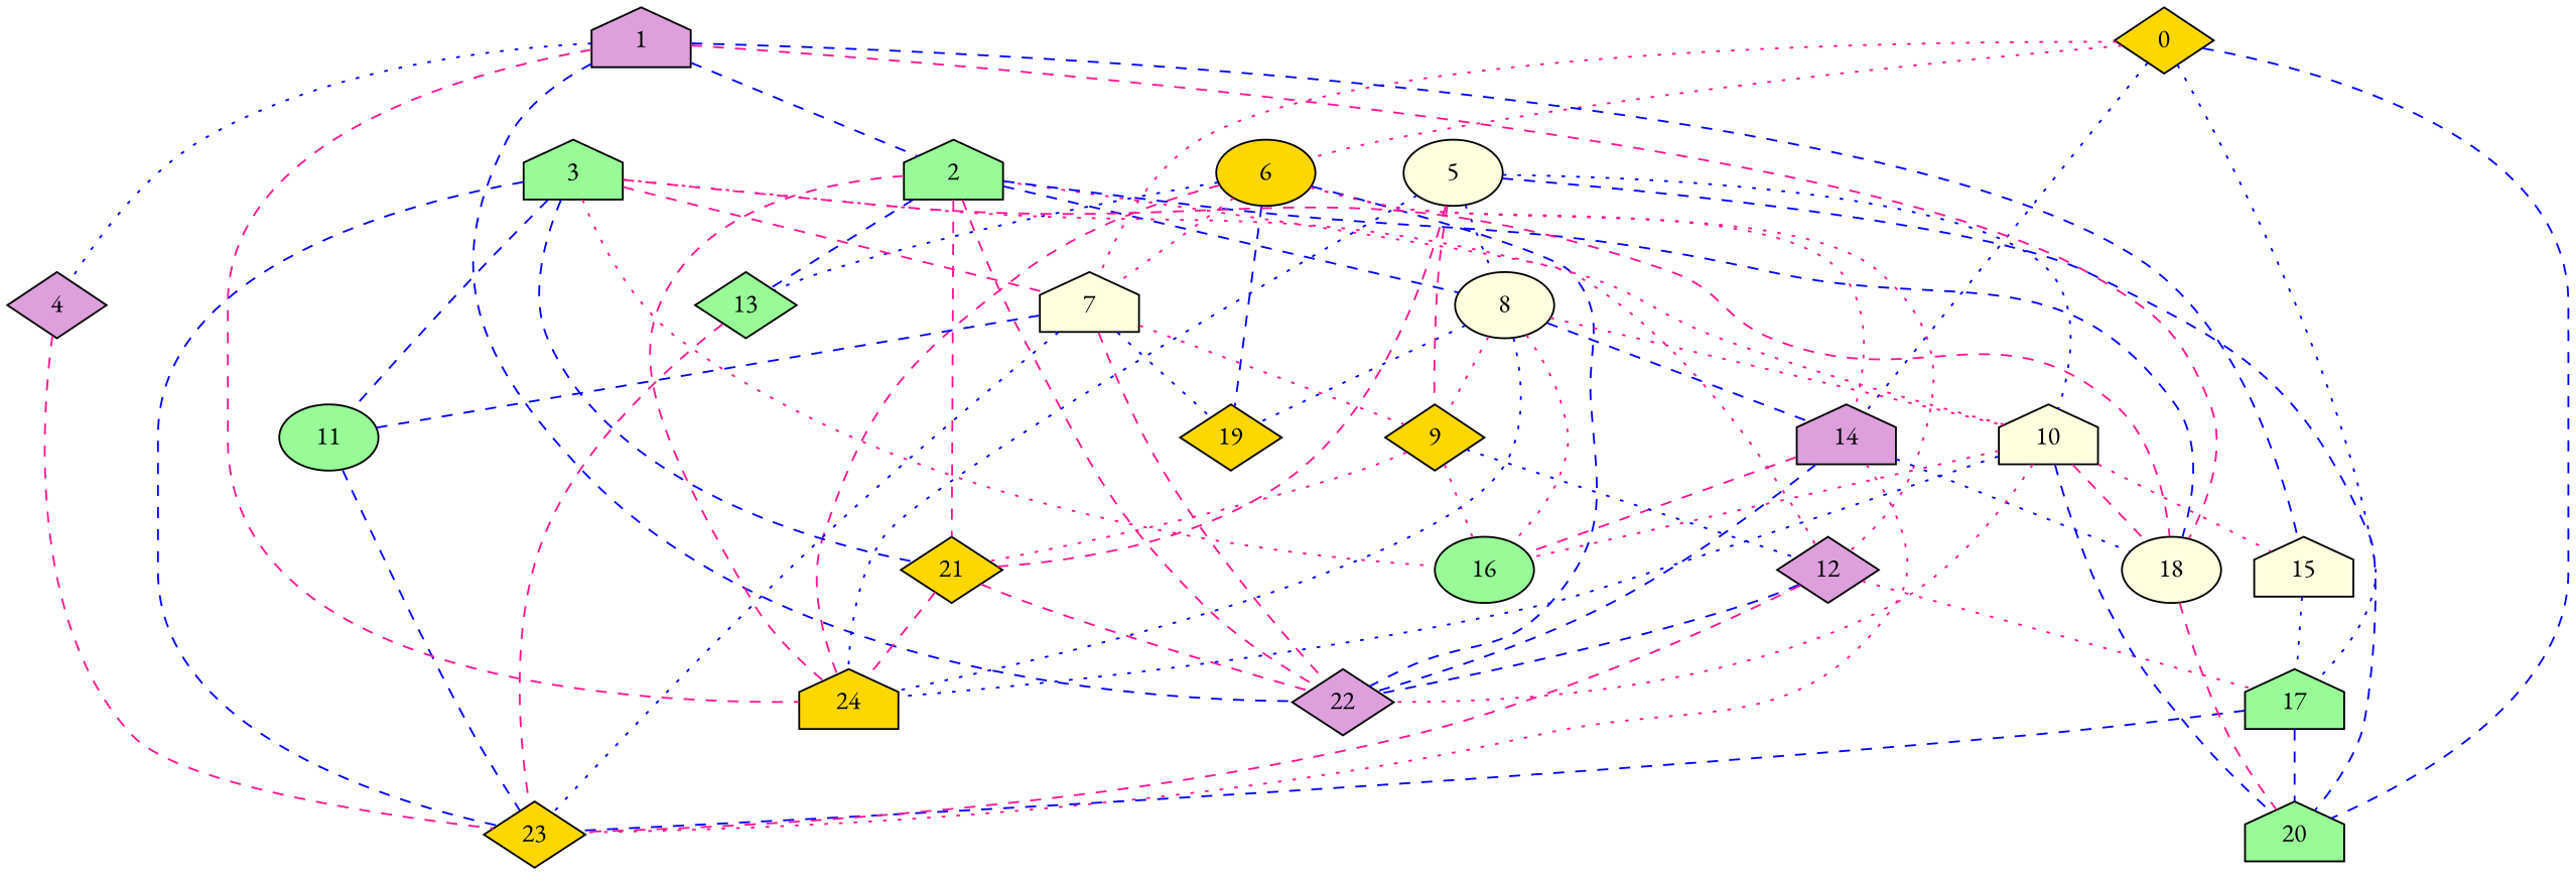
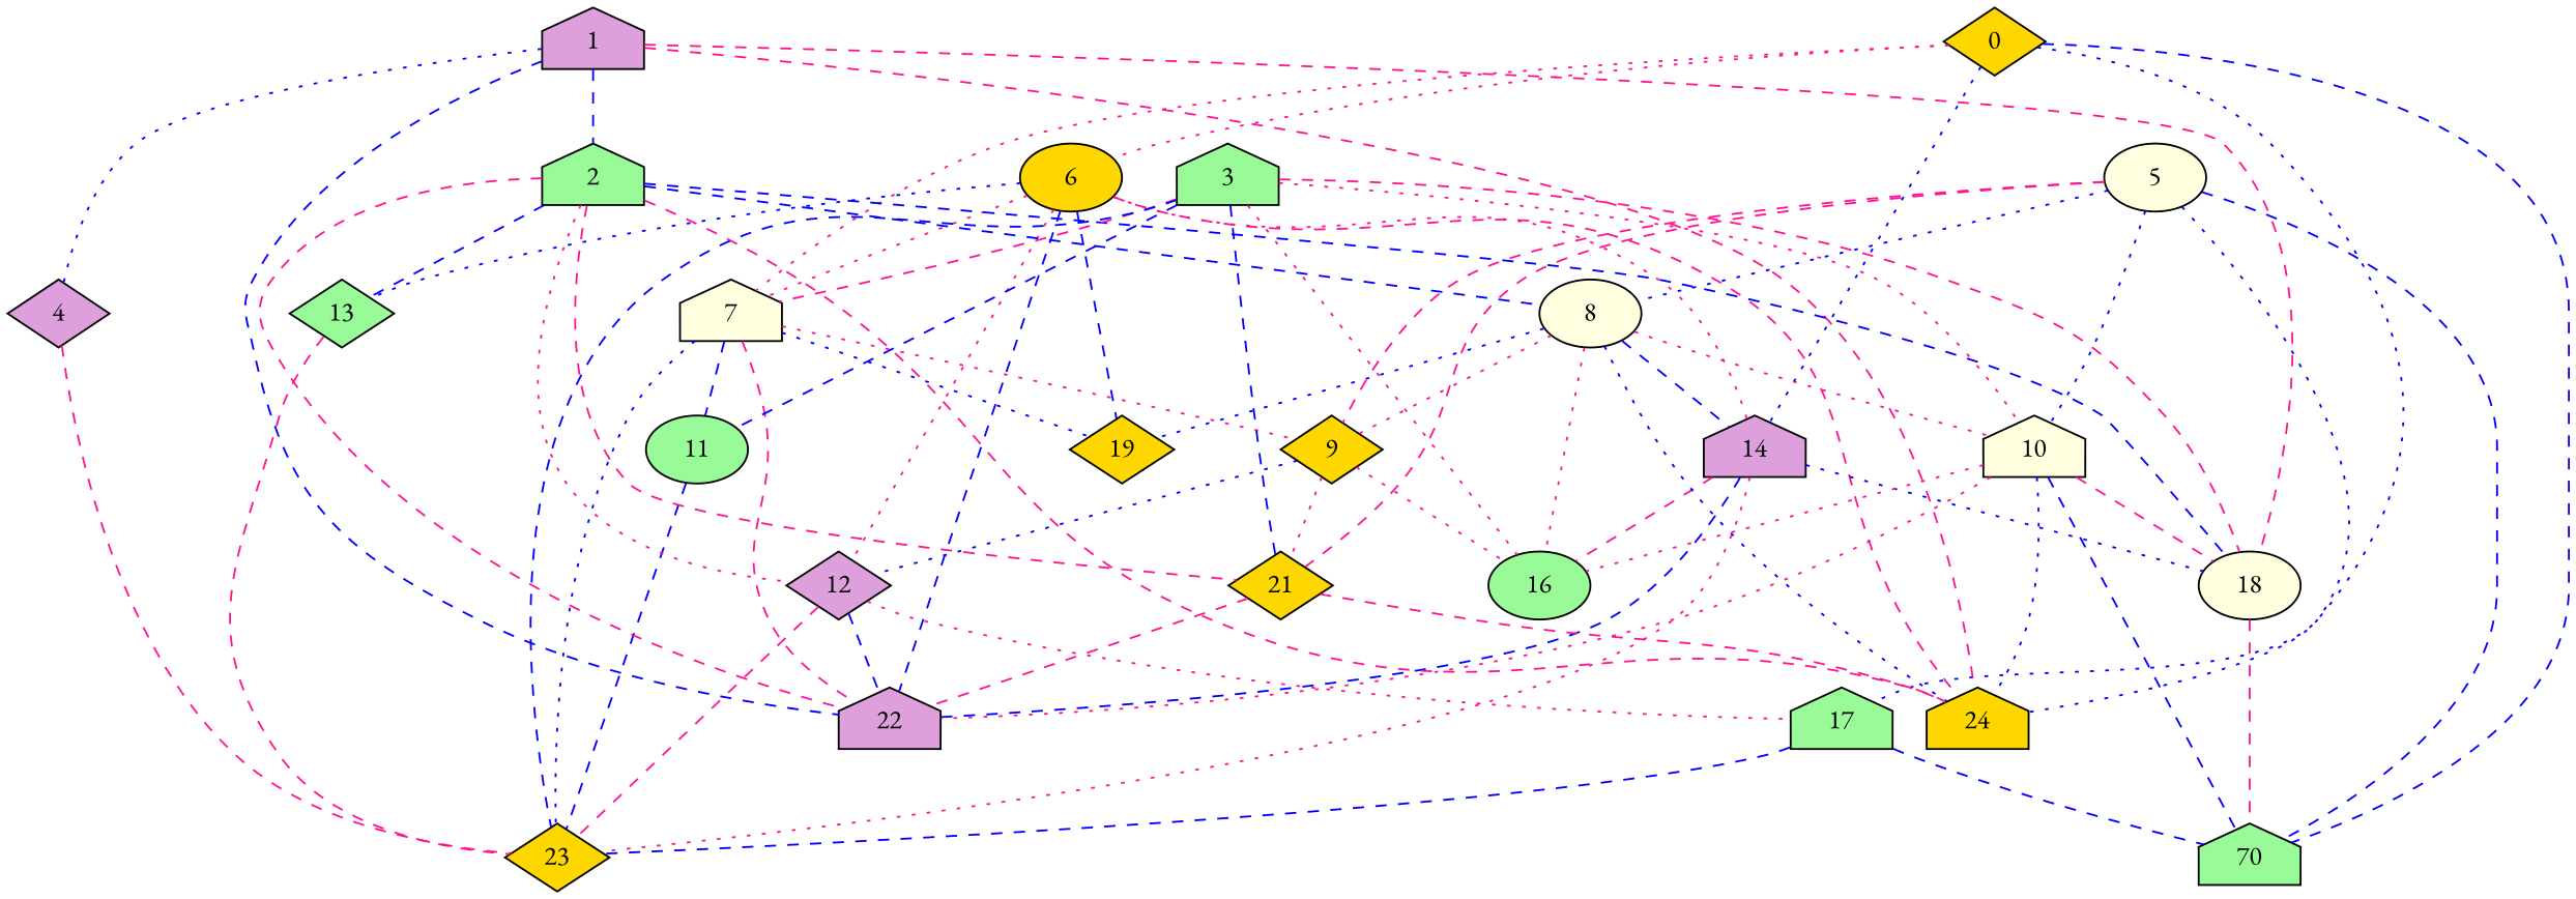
  strict graph {
    fontname="EB Garamond"
    node [fillcolor=gold fontname="EB Garamond" shape=house style=filled]
    edge [color=deeppink fontname="EB Garamond" is_available=True prob=1.0 style=dashed]
    0 [shape=diamond]
    6 [shape=ellipse]
    7 [fillcolor=lightyellow]
    14 [fillcolor=plum]
    17 [fillcolor=palegreen]
-   20 [fillcolor=palegreen]
-   22 [fillcolor=plum shape=diamond]
+   20 [fillcolor=palegreen label=70]
+   22 [fillcolor=plum]
    24
    12 [fillcolor=plum shape=diamond]
    13 [fillcolor=palegreen shape=diamond]
    19 [shape=diamond]
    11 [fillcolor=palegreen shape=ellipse]
    23 [shape=diamond]
    9 [shape=diamond]
    18 [fillcolor=lightyellow shape=ellipse]
    16 [fillcolor=palegreen shape=ellipse]
    1 [fillcolor=plum]
    2 [fillcolor=palegreen]
    4 [fillcolor=plum shape=diamond]
-   15 [fillcolor=lightyellow]
    8 [fillcolor=lightyellow shape=ellipse]
    21 [shape=diamond]
    10 [fillcolor=lightyellow]
    3 [fillcolor=palegreen]
    5 [fillcolor=lightyellow shape=ellipse]
    0 -- 6 [prob=0.617812156496 style=dotted]
    0 -- 7 [prob=0.520704847061 style=dotted]
    0 -- 14 [color=blue style=dotted]
    0 -- 17 [color=blue style=dotted]
    0 -- 20 [color=blue prob=0.14733166092]
    6 -- 7 [prob=0.64909789487 style=dotted]
    6 -- 14 [prob=0.993442510621 style=dotted]
    6 -- 22 [color=blue prob=0.54385651454]
    6 -- 24 [prob=0.523356795444]
    6 -- 12 [prob=0.563727846616 style=dotted]
    6 -- 13 [color=blue style=dotted]
    6 -- 19 [color=blue prob=0.639975071457]
    7 -- 22
    7 -- 19 [color=blue prob=0.571002694307 style=dotted]
    7 -- 11 [color=blue]
    7 -- 23 [color=blue prob=0.331917016971 style=dotted]
    7 -- 9 [style=dotted]
    14 -- 22 [color=blue]
    14 -- 23 [prob=0.353918336007 style=dotted]
    14 -- 18 [color=blue prob=0.668297260547 style=dotted]
    14 -- 16
    17 -- 20 [color=blue]
    17 -- 23 [color=blue prob=0.653879570493]
    12 -- 17 [prob=0.343171657174 style=dotted]
    12 -- 22 [color=blue prob=0.36912999954]
    12 -- 23 [prob=0.411732522363]
    13 -- 23 [prob=0.370106814706]
    11 -- 23 [color=blue]
    9 -- 12 [color=blue style=dotted]
    9 -- 16 [prob=0.911164729922 style=dotted]
    9 -- 21 [prob=0.129671081697 style=dotted]
    18 -- 20 [prob=0.74045734906]
    1 -- 22 [color=blue prob=0.563645025412]
    1 -- 24 [prob=0.108951776628]
    1 -- 18 [prob=0.689620837438]
    1 -- 2 [color=blue prob=0.132972691601]
    1 -- 4 [color=blue prob=0.272352578362 style=dotted]
-   1 -- 15 [color=blue prob=0.407435509754]
    2 -- 22 [prob=0.431039472133]
    2 -- 24 [prob=0.902967773824]
    2 -- 12 [style=dotted]
    2 -- 13 [color=blue]
    2 -- 18 [color=blue prob=0.39577994995]
    2 -- 8 [color=blue prob=0.900121526611]
    2 -- 21 [prob=0.291909575868]
    4 -- 23 [prob=0.280615631371]
-   15 -- 17 [color=blue prob=0.444389166031 style=dotted]
    8 -- 14 [color=blue]
    8 -- 24 [color=blue style=dotted]
    8 -- 19 [color=blue style=dotted]
    8 -- 9 [style=dotted]
    8 -- 16 [prob=0.585455138503 style=dotted]
    8 -- 10 [prob=0.0578955673135 style=dotted]
    21 -- 22
    21 -- 24 [prob=0.411720677568]
    10 -- 20 [color=blue prob=0.626440080402]
    10 -- 22 [style=dotted]
    10 -- 24 [color=blue prob=0.176771334694 style=dotted]
    10 -- 18 [prob=0.535633036741]
    10 -- 16 [prob=0.499223818966 style=dotted]
-   10 -- 15 [prob=0.636997849077 style=dotted]
    3 -- 7 [prob=0.269703026306]
    3 -- 11 [color=blue prob=0.350533410022]
    3 -- 23 [color=blue]
    3 -- 18
    3 -- 16 [style=dotted]
    3 -- 21 [color=blue]
    3 -- 10 [prob=0.799339675282 style=dotted]
    5 -- 20 [color=blue prob=0.957103356559]
    5 -- 24 [color=blue style=dotted]
    5 -- 9
    5 -- 8 [color=blue prob=0.294260249257 style=dotted]
    5 -- 21 [prob=0.732370972547]
    5 -- 10 [color=blue style=dotted]
  }
